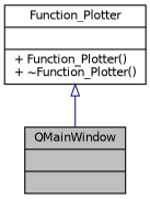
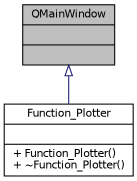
  digraph {
    node [color=black fontname=Helvetica fontsize=10 shape=record style=filled]
    n1 [fillcolor=grey75 fontcolor=black height=0.2 label="{QMainWindow\n||}" width=0.4]
    n2 [fillcolor=white height=0.2 label="{Function_Plotter\n||+ Function_Plotter()\l+ ~Function_Plotter()\l}" width=0.4]
-   n2 -> n1 [arrowtail=onormal color=midnightblue dir=back fontname=Helvetica fontsize=10 labelfontname=Helvetica labelfontsize=10 style=solid]
+   n1 -> n2 [arrowtail=onormal color=midnightblue dir=back fontname=Helvetica fontsize=10 labelfontname=Helvetica labelfontsize=10 style=solid]
  }
